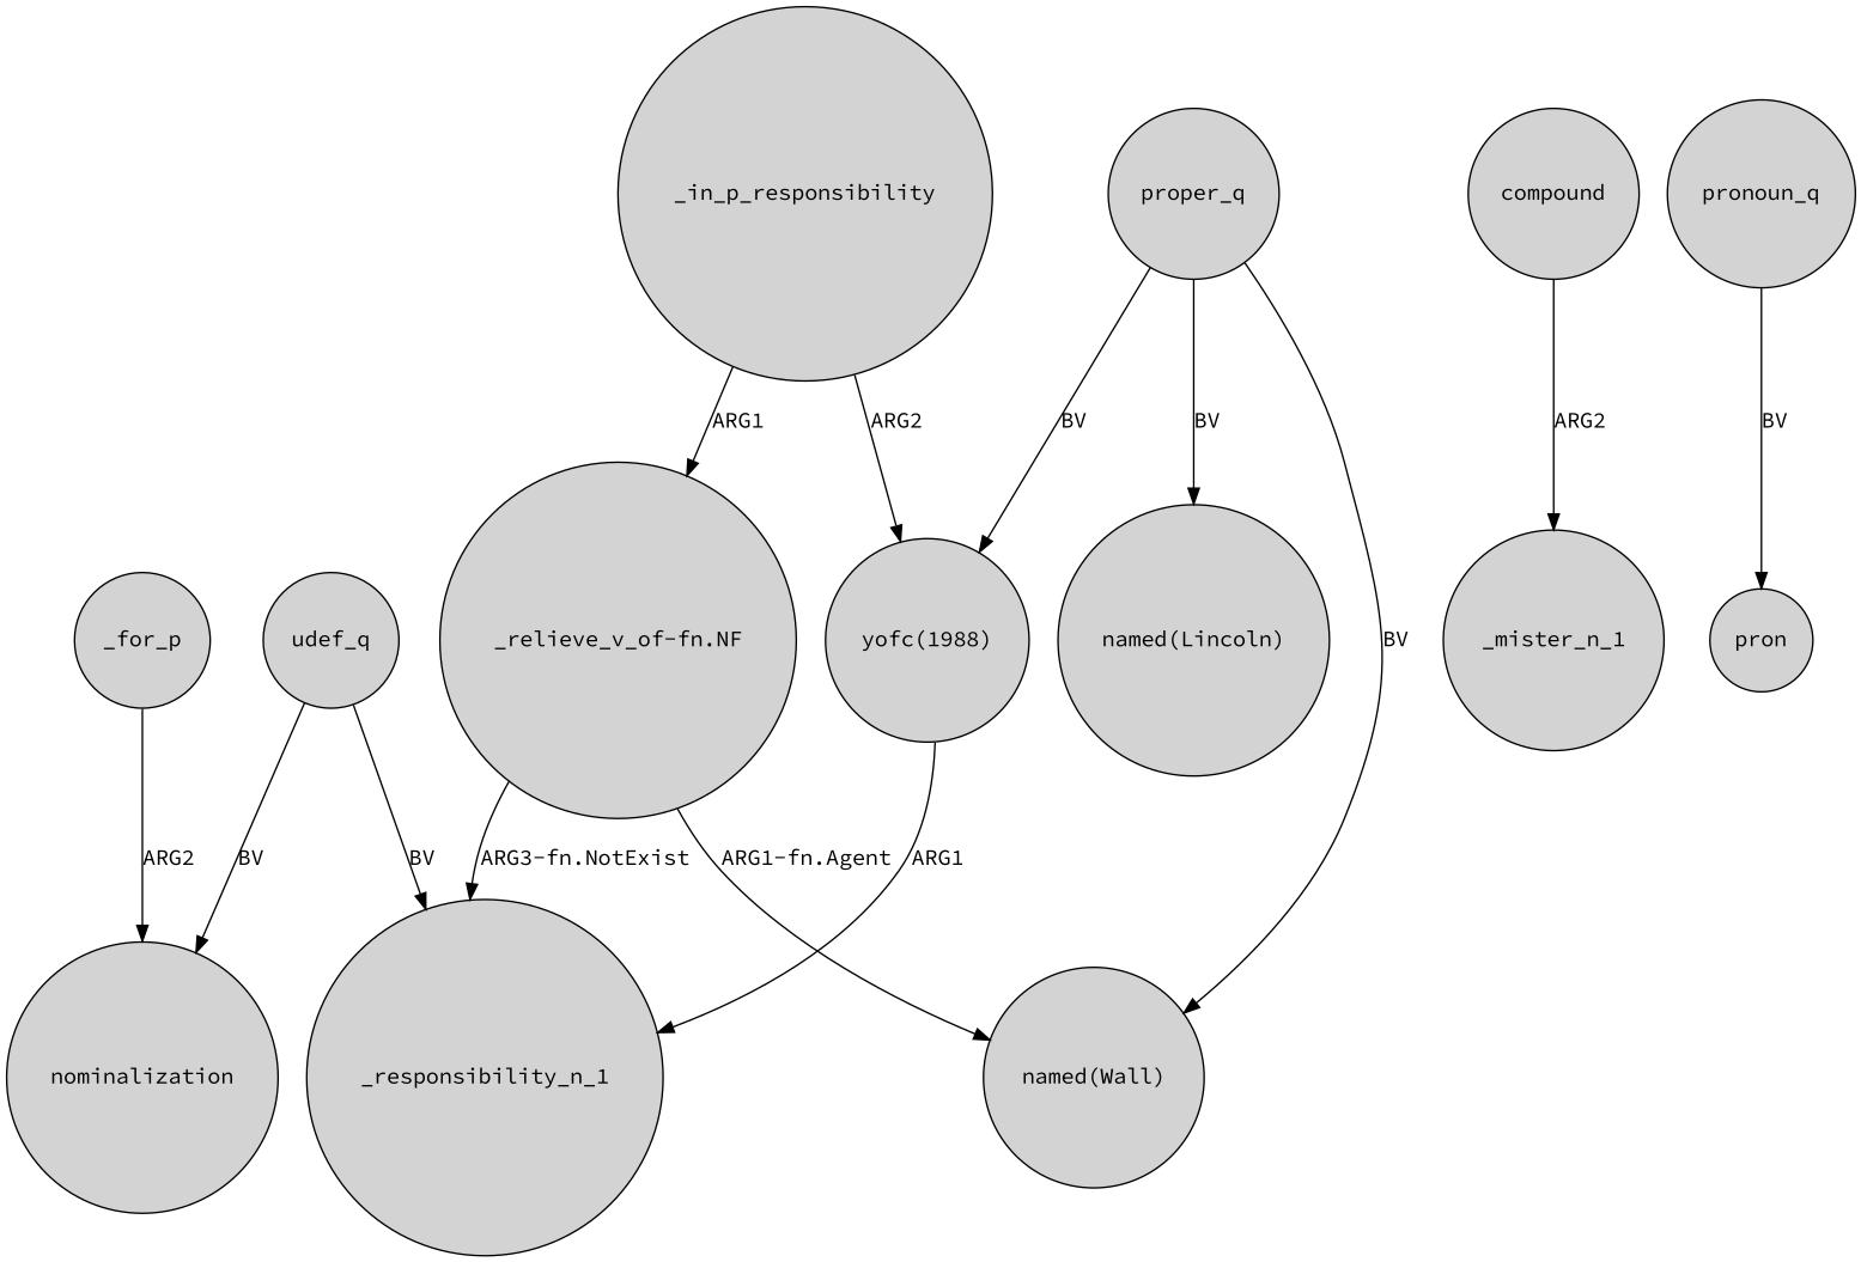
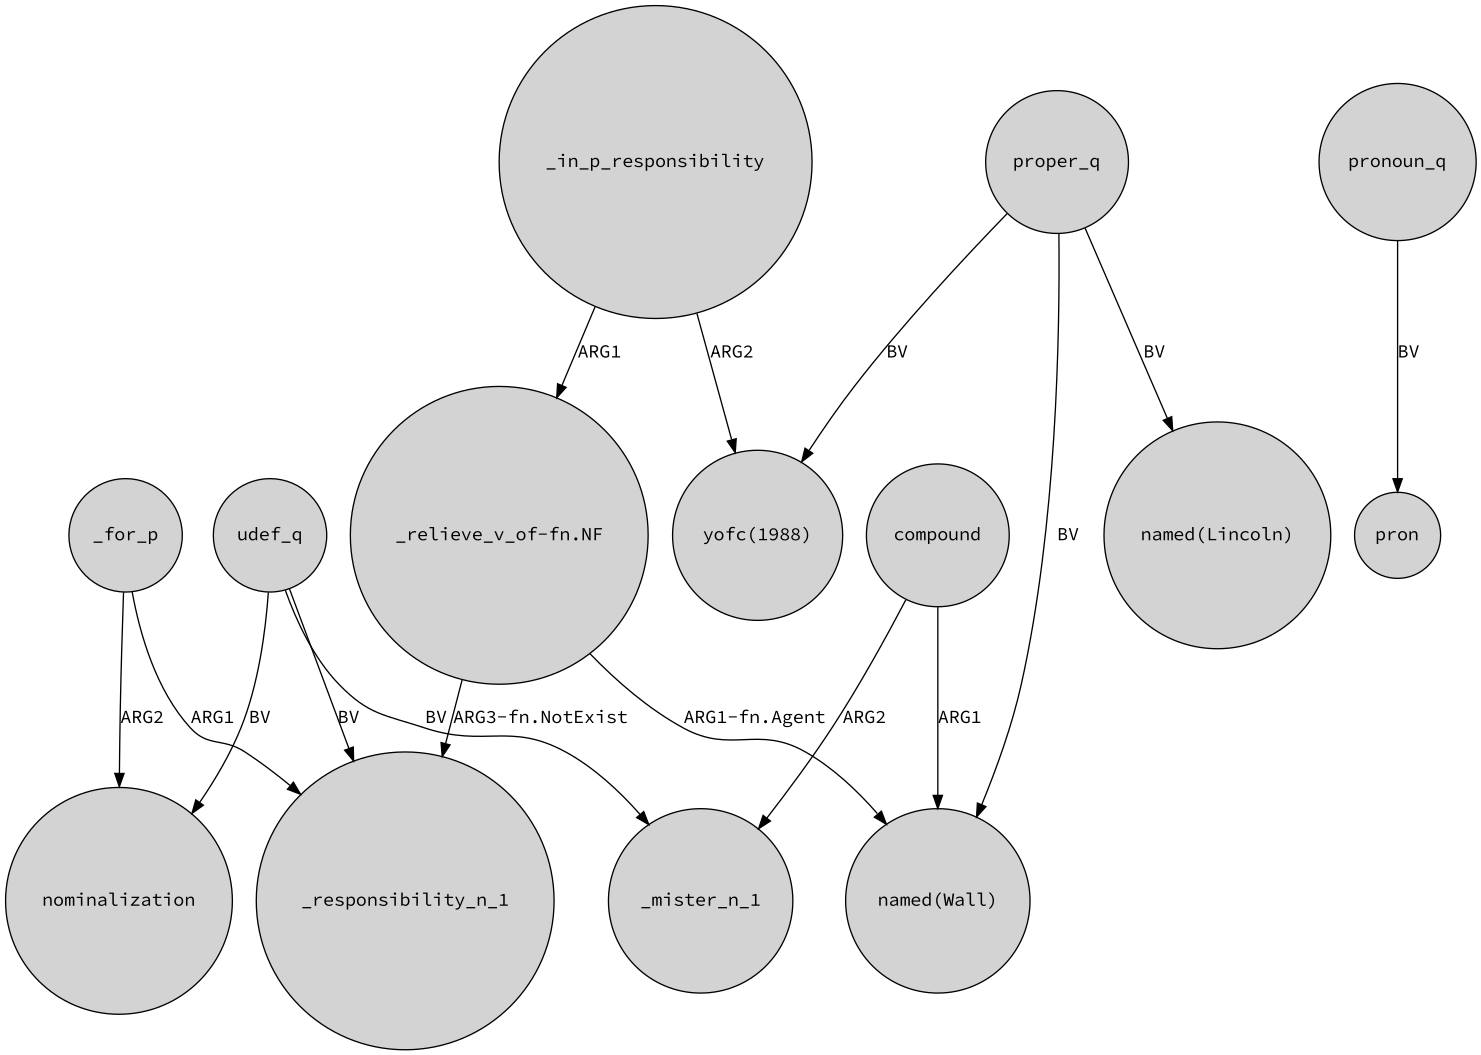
  digraph {
    fontname="Source Code Pro"
    node [fontname="Source Code Pro" shape=circle style=filled]
    edge [fontname="Source Code Pro"]
    _for_p
    nominalization
    _responsibility_n_1
    udef_q
    _mister_n_1
    "_relieve_v_of-fn.NF"
    "named(Wall)"
    n8 [label=_in_p_responsibility]
    "yofc(1988)"
    proper_q
    "named(Lincoln)"
    compound
    pronoun_q
    pron
    _for_p -> nominalization [label=ARG2]
-   "yofc(1988)" -> _responsibility_n_1 [label=ARG1]
+   _for_p -> _responsibility_n_1 [label=ARG1]
    udef_q -> nominalization [label=BV]
    udef_q -> _responsibility_n_1 [label=BV]
+   udef_q -> _mister_n_1 [label=BV]
    "_relieve_v_of-fn.NF" -> _responsibility_n_1 [label="ARG3-fn.NotExist"]
    "_relieve_v_of-fn.NF" -> "named(Wall)" [label="ARG1-fn.Agent"]
    n8 -> "_relieve_v_of-fn.NF" [label=ARG1]
    n8 -> "yofc(1988)" [label=ARG2]
    proper_q -> "named(Wall)" [label=BV]
    proper_q -> "yofc(1988)" [label=BV]
    proper_q -> "named(Lincoln)" [label=BV]
    compound -> _mister_n_1 [label=ARG2]
+   compound -> "named(Wall)" [label=ARG1]
    pronoun_q -> pron [label=BV]
  }
